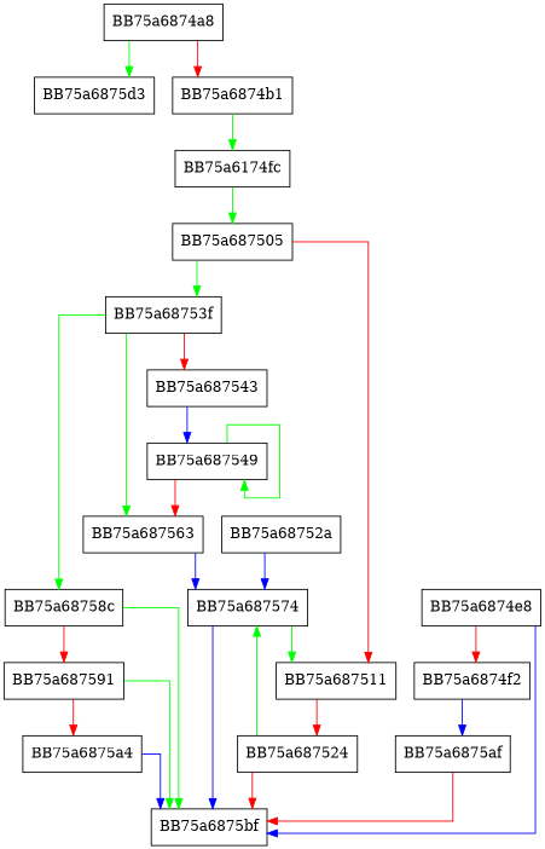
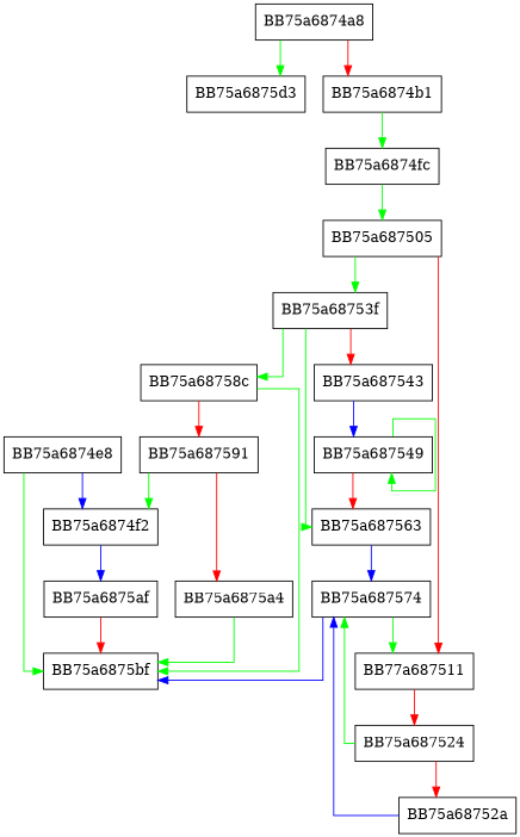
  digraph {
    splines=ortho
    node [shape=box]
    edge [color=green]
    BB75a6874a8
    BB75a6875d3
    BB75a6874b1
-   BB75a6874fc [label=BB75a6174fc]
+   BB75a6874fc
    BB75a687505
    BB75a68758c
    BB75a6875bf
    BB75a687591
    BB75a68753f
-   BB75a687511
+   BB75a687511 [label=BB77a687511]
    BB75a6874e8
    BB75a6874f2
    BB75a6875af
    BB75a6875a4
    BB75a687563
    BB75a687543
    BB75a687524
    BB75a687574
    BB75a687549
    BB75a68752a
    BB75a6874a8 -> BB75a6875d3
    BB75a6874a8 -> BB75a6874b1 [color=red]
    BB75a6874b1 -> BB75a6874fc
    BB75a6874fc -> BB75a687505
    BB75a687505 -> BB75a68753f
    BB75a687505 -> BB75a687511 [color=red]
    BB75a68758c -> BB75a6875bf
    BB75a68758c -> BB75a687591 [color=red]
-   BB75a687591 -> BB75a6875bf
+   BB75a687591 -> BB75a6874f2
    BB75a687591 -> BB75a6875a4 [color=red]
    BB75a68753f -> BB75a68758c
    BB75a68753f -> BB75a687563
    BB75a68753f -> BB75a687543 [color=red]
    BB75a687511 -> BB75a687524 [color=red]
-   BB75a6874e8 -> BB75a6875bf [color=blue]
-   BB75a6874e8 -> BB75a6874f2 [color=red]
+   BB75a6874e8 -> BB75a6875bf
+   BB75a6874e8 -> BB75a6874f2 [color=blue]
    BB75a6874f2 -> BB75a6875af [color=blue]
    BB75a6875af -> BB75a6875bf [color=red]
-   BB75a6875a4 -> BB75a6875bf [color=blue]
+   BB75a6875a4 -> BB75a6875bf
    BB75a687563 -> BB75a687574 [color=blue]
    BB75a687543 -> BB75a687549 [color=blue]
    BB75a687524 -> BB75a687574
-   BB75a687524 -> BB75a6875bf [color=red]
+   BB75a687524 -> BB75a68752a [color=red]
    BB75a687574 -> BB75a6875bf [color=blue]
    BB75a687574 -> BB75a687511
    BB75a687549 -> BB75a687563 [color=red]
    BB75a687549 -> BB75a687549
    BB75a68752a -> BB75a687574 [color=blue]
  }
